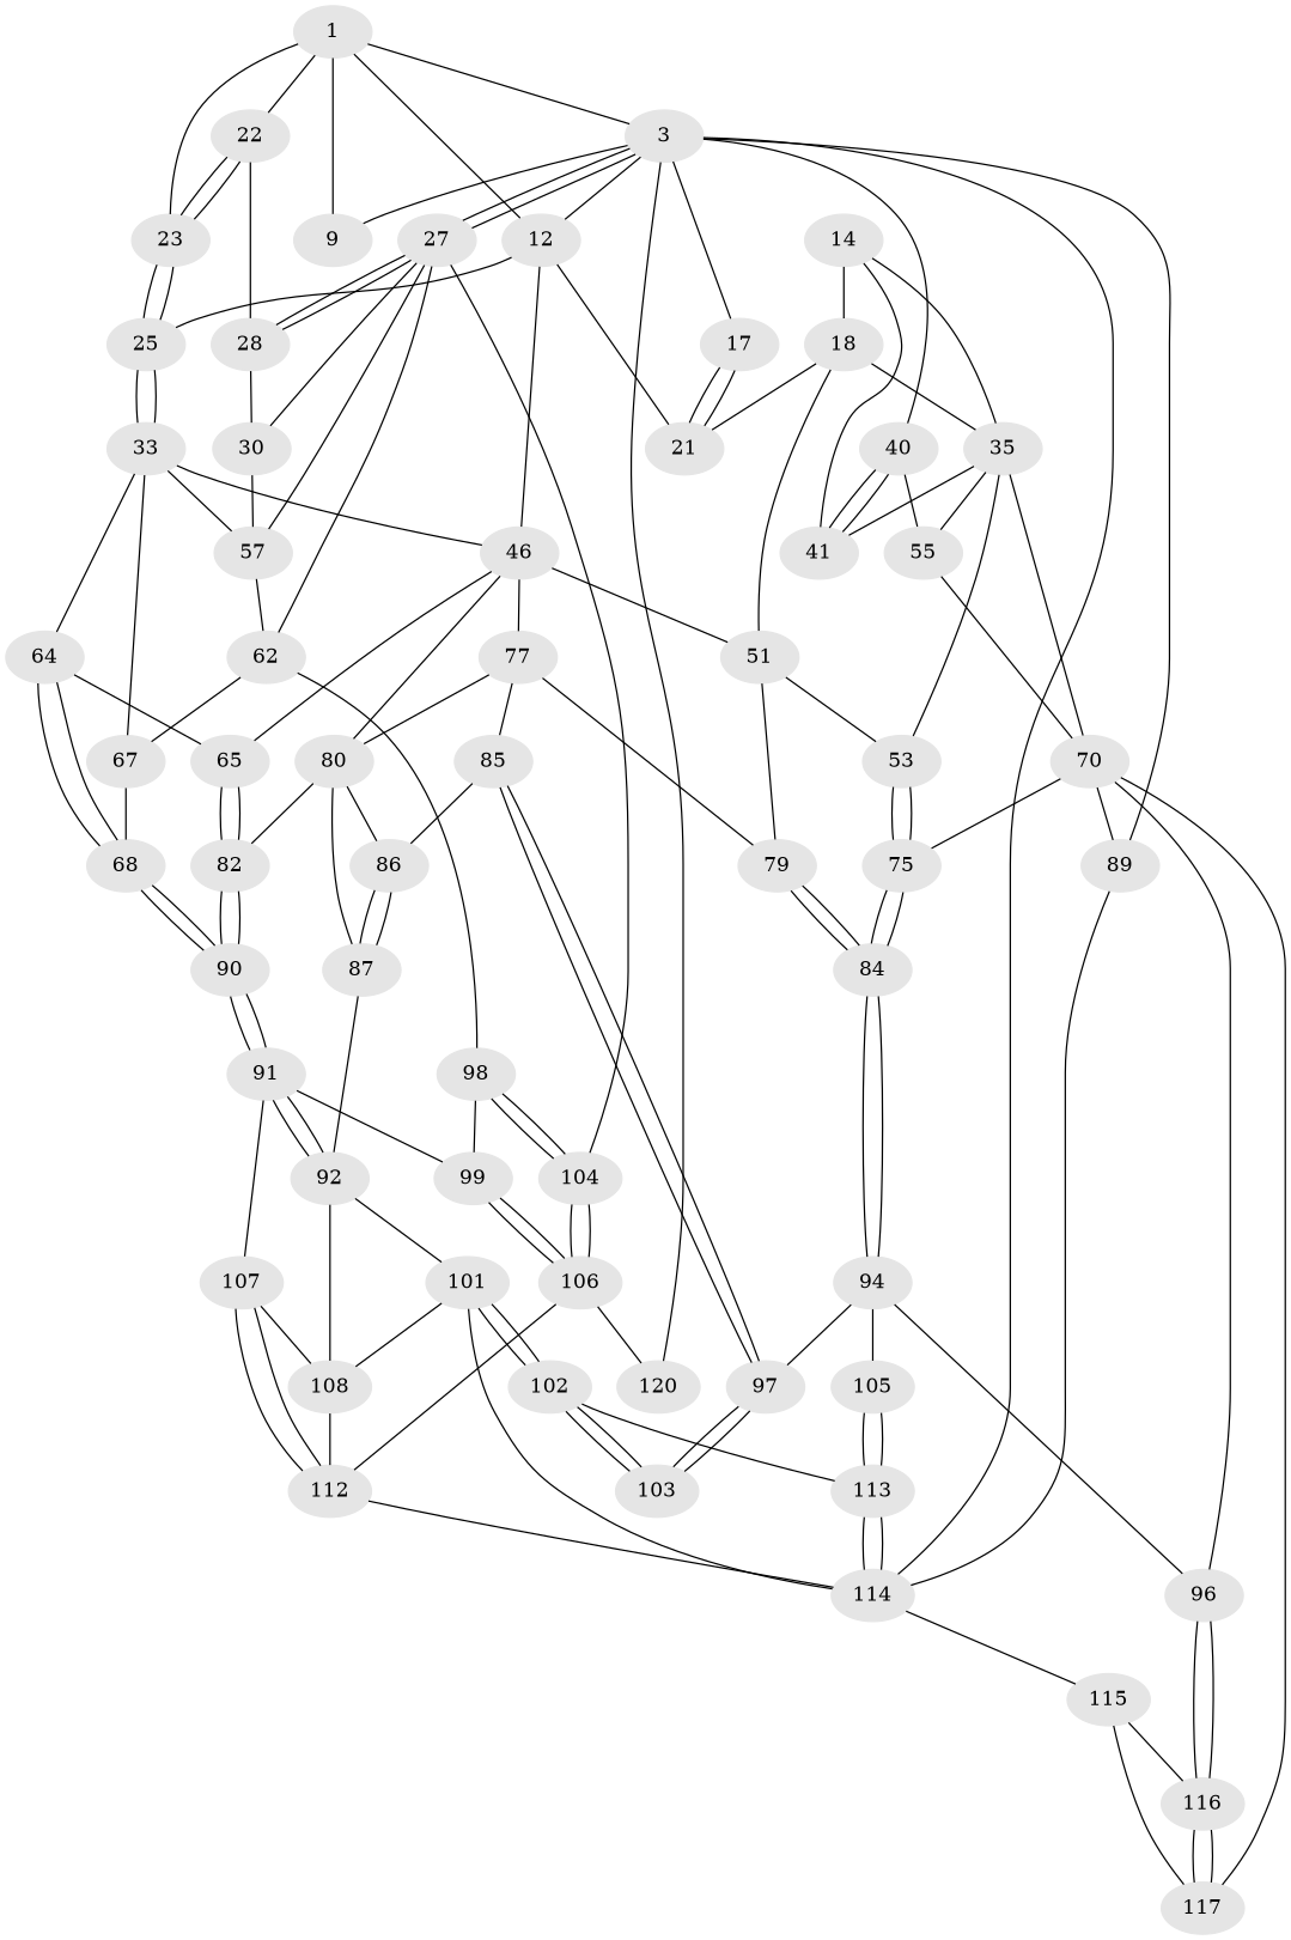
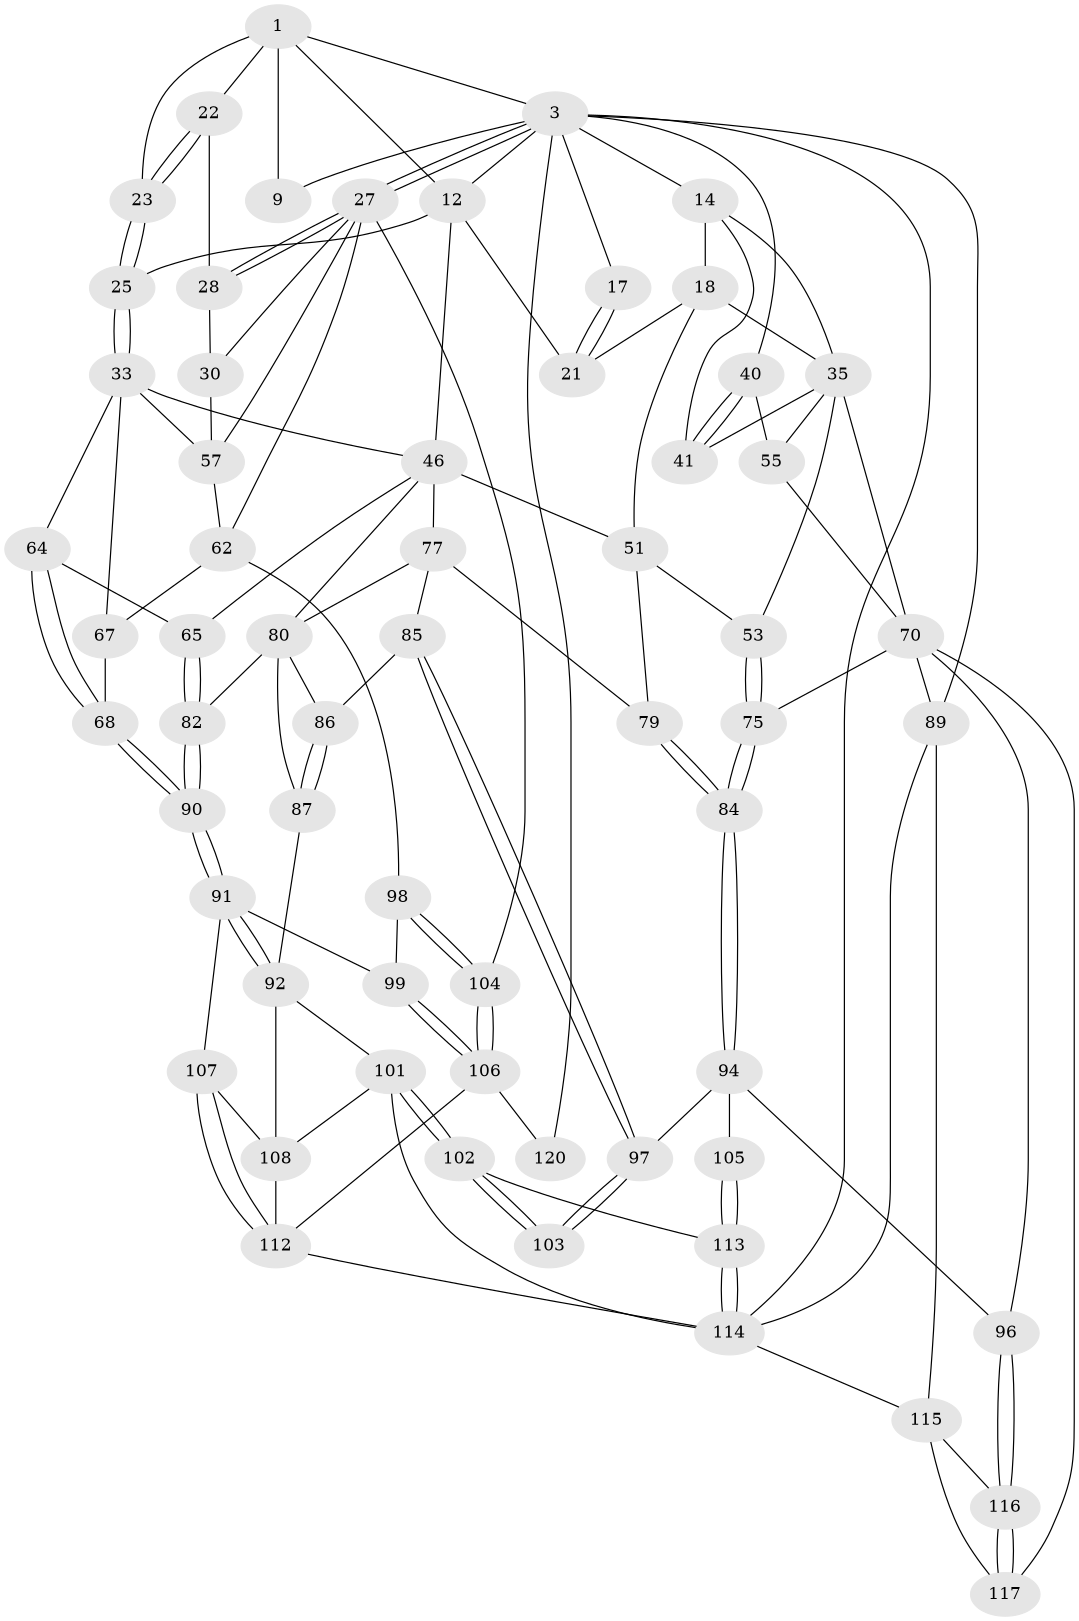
  graph {
    node [color=gray90 style=filled]
    1 [super="+2+10"]
    3 [super="+73+4"]
    9
    12 [super="+24+13"]
    22
    23
    14 [super="+15"]
    17
    27 [super="+42"]
    40
    89 [super="+124"]
    114 [super="+119"]
    120
    21 [super="+36"]
    25
    46 [super="+50"]
    28 [super="+29"]
    18 [super="+19+34"]
    35 [super="+39"]
    41
    30 [super="+31"]
    57 [super="+59"]
    62 [super="+69"]
    104
    55 [super="+56"]
    115 [super="+122"]
    33 [super="+44"]
    51 [super="+52"]
    65
    77 [super="+78"]
    80 [super="+83+81"]
    53 [super="+54"]
    70 [super="+71"]
    79
    64
    67
    98
    106 [super="+110"]
    68
    75
    96
    117
    82
    85
    86
    87
    84
    99
    90
    91 [super="+100"]
    116
    94 [super="+95"]
    97
    92 [super="+93"]
    105
    103
    101 [super="+118"]
    108 [super="+109"]
    107
    112 [super="+125"]
    102
    113
    1 -- 3
    1 -- 9
    1 -- 12
    1 -- 22
    1 -- 23
    3 -- 9
    3 -- 12
+   3 -- 14 [weight=2]
    3 -- 17
    3 -- 27 [weight=2]
    3 -- 27
    3 -- 40
    3 -- 89 [weight=2]
    3 -- 114
    3 -- 120
    12 -- 21
    12 -- 25
    12 -- 46
    22 -- 23
    22 -- 23
    22 -- 28
    23 -- 25
    23 -- 25
    14 -- 18
    14 -- 35
    14 -- 41
    17 -- 21
    17 -- 21
    27 -- 28
    27 -- 28
    27 -- 30
    27 -- 57
    27 -- 62
    27 -- 104
    40 -- 41
    40 -- 41
    40 -- 55
    89 -- 114
+   89 -- 115
    114 -- 115
    25 -- 33
    25 -- 33
    46 -- 51
    46 -- 65
    46 -- 77
    46 -- 80
    28 -- 30 [weight=2]
    18 -- 21
    18 -- 35 [weight=2]
    18 -- 51
    35 -- 41
    35 -- 55 [weight=2]
    35 -- 53 [weight=2]
    35 -- 70
    30 -- 57
    57 -- 62
    62 -- 67
    62 -- 98
    104 -- 106
    104 -- 106
    55 -- 70
    115 -- 117
    115 -- 116
    33 -- 46
    33 -- 57
    33 -- 64
    33 -- 67
    51 -- 53
    51 -- 79
    65 -- 82
    65 -- 82
    77 -- 80
    77 -- 79
    77 -- 85
    80 -- 82
    80 -- 86
    80 -- 87
    53 -- 75
    53 -- 75
    70 -- 89
    70 -- 75
    70 -- 96
    70 -- 117
    79 -- 84
    79 -- 84
    64 -- 65
    64 -- 68
    64 -- 68
    67 -- 68
    98 -- 104
    98 -- 104
    98 -- 99
    106 -- 120 [weight=2]
    106 -- 112
    68 -- 90
    68 -- 90
    75 -- 84
    75 -- 84
    96 -- 116
    96 -- 116
    82 -- 90
    82 -- 90
    85 -- 86
    85 -- 97
    85 -- 97
    86 -- 87
    86 -- 87
    87 -- 92
    84 -- 94
    84 -- 94
    99 -- 106
    99 -- 106
    90 -- 91
    90 -- 91
    91 -- 99
    91 -- 92
    91 -- 92
    91 -- 107
    116 -- 117
    116 -- 117
    94 -- 96
    94 -- 97
    94 -- 105
    97 -- 103
    97 -- 103
    92 -- 101
    92 -- 108
    105 -- 113
    105 -- 113
    101 -- 114
    101 -- 108
    101 -- 102
    101 -- 102
    108 -- 112
    107 -- 108
    107 -- 112
    107 -- 112
    112 -- 114
    102 -- 103
    102 -- 103
    102 -- 113
    113 -- 114
    113 -- 114
  }
